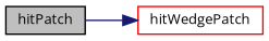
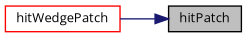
  digraph {
    rankdir=LR
    fontname="Open Sans"
    node [fontname="Open Sans" fontsize=10 shape=record]
    n1 [color=black fillcolor=grey75 fontcolor=black height=0.2 label=hitPatch style=filled width=0.4]
    n2 [color=red height=0.2 label=hitWedgePatch width=0.4]
-   n1 -> n2 [color=midnightblue fontname="Open Sans" fontsize=10 labelfontname=FreeSans labelfontsize=10 style=solid]
+   n2 -> n1 [color=midnightblue fontname="Open Sans" fontsize=10 labelfontname=FreeSans labelfontsize=10 style=solid]
  }
